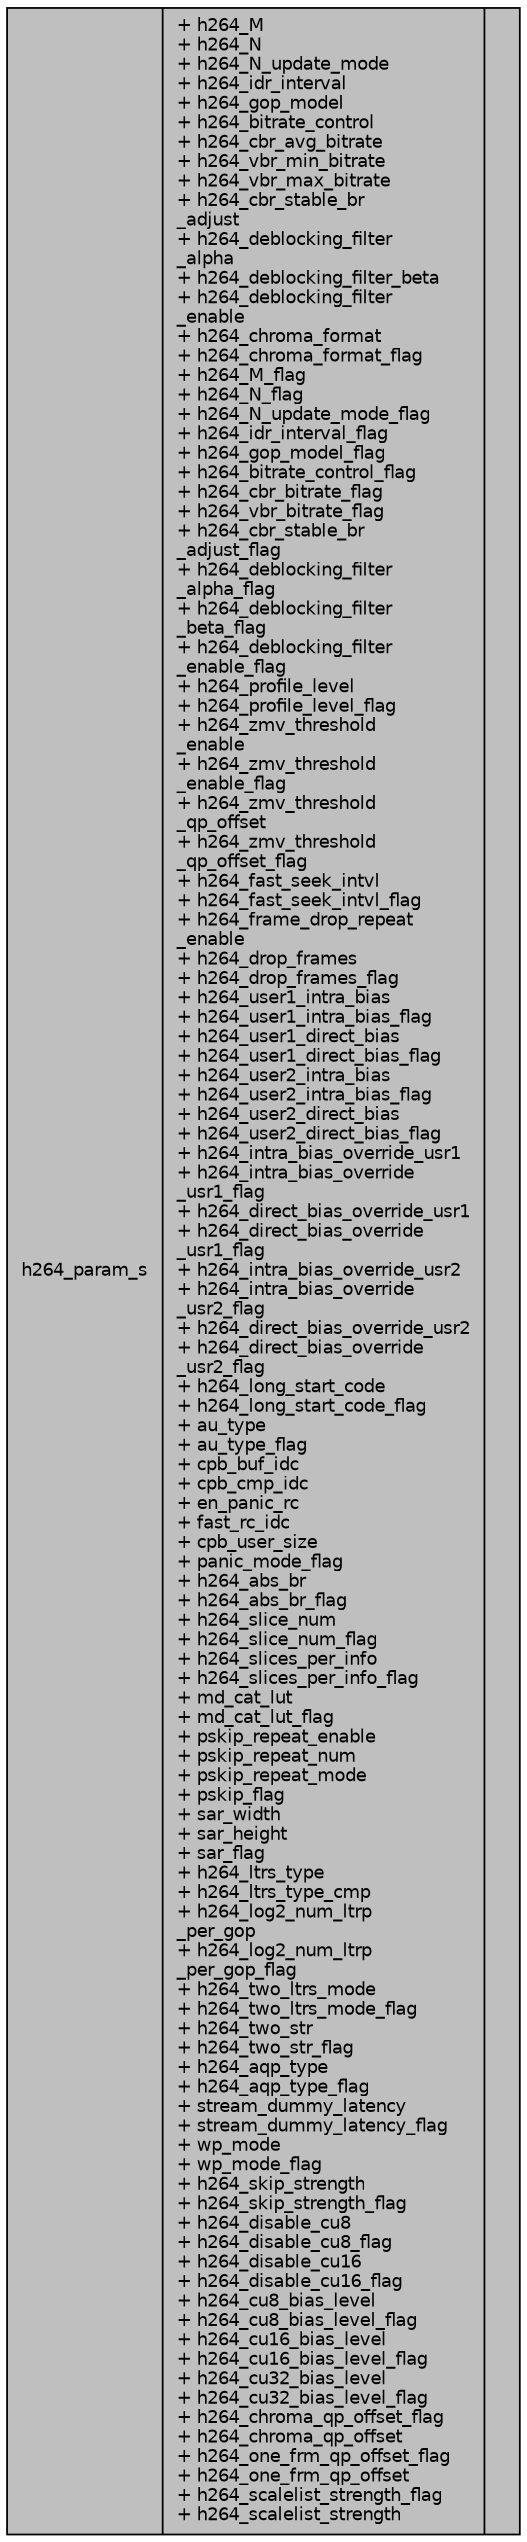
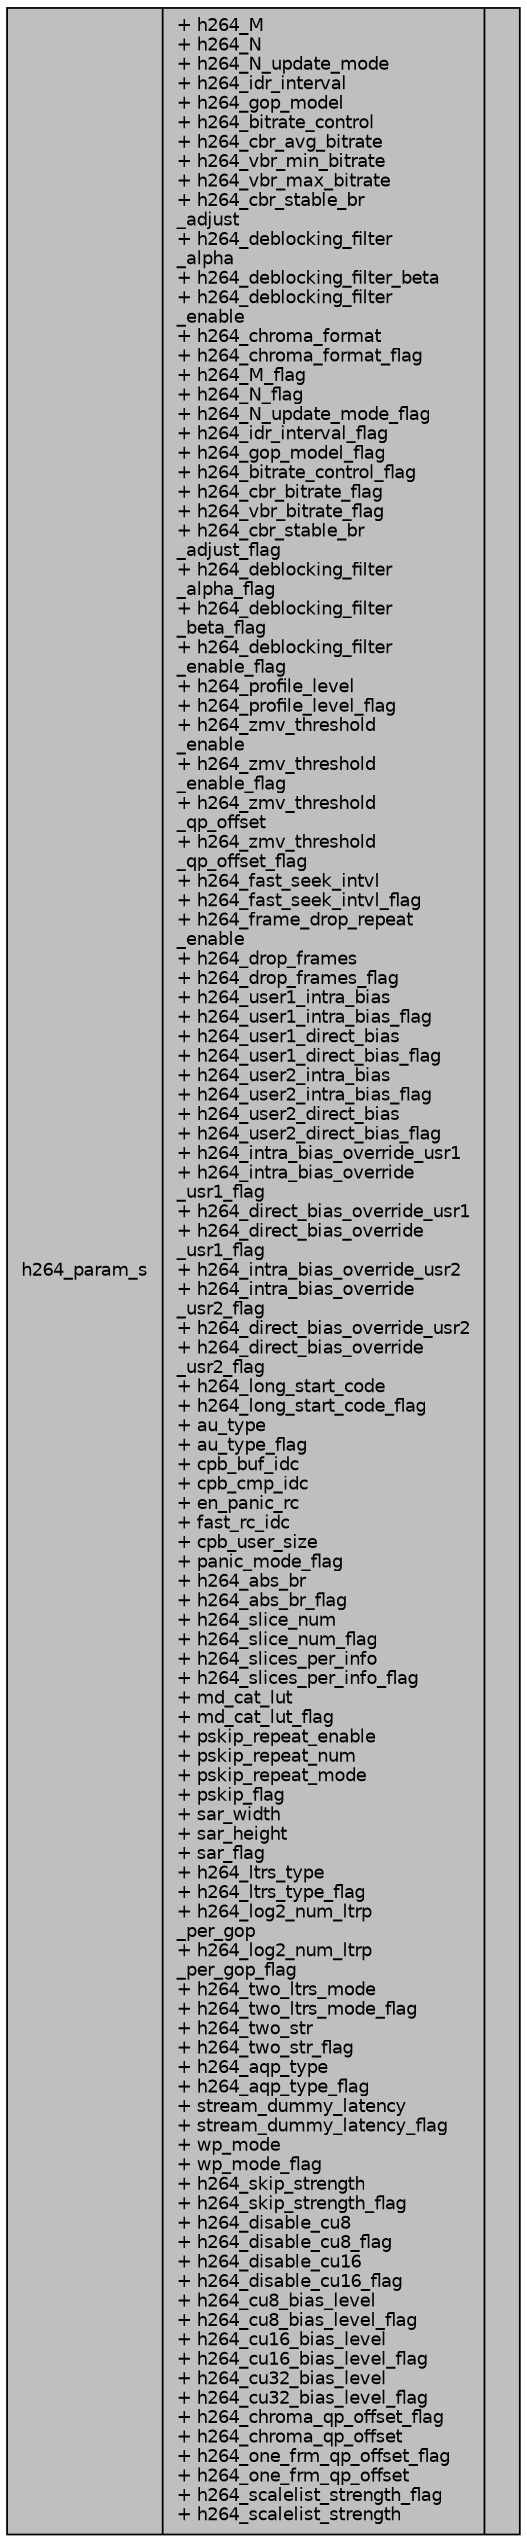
  digraph {
    rankdir=LR
-   n1 [color=black fillcolor=grey75 fontcolor=black fontname=Helvetica fontsize=10 height=0.2 label="{h264_param_s\n|+ h264_M\l+ h264_N\l+ h264_N_update_mode\l+ h264_idr_interval\l+ h264_gop_model\l+ h264_bitrate_control\l+ h264_cbr_avg_bitrate\l+ h264_vbr_min_bitrate\l+ h264_vbr_max_bitrate\l+ h264_cbr_stable_br\l_adjust\l+ h264_deblocking_filter\l_alpha\l+ h264_deblocking_filter_beta\l+ h264_deblocking_filter\l_enable\l+ h264_chroma_format\l+ h264_chroma_format_flag\l+ h264_M_flag\l+ h264_N_flag\l+ h264_N_update_mode_flag\l+ h264_idr_interval_flag\l+ h264_gop_model_flag\l+ h264_bitrate_control_flag\l+ h264_cbr_bitrate_flag\l+ h264_vbr_bitrate_flag\l+ h264_cbr_stable_br\l_adjust_flag\l+ h264_deblocking_filter\l_alpha_flag\l+ h264_deblocking_filter\l_beta_flag\l+ h264_deblocking_filter\l_enable_flag\l+ h264_profile_level\l+ h264_profile_level_flag\l+ h264_zmv_threshold\l_enable\l+ h264_zmv_threshold\l_enable_flag\l+ h264_zmv_threshold\l_qp_offset\l+ h264_zmv_threshold\l_qp_offset_flag\l+ h264_fast_seek_intvl\l+ h264_fast_seek_intvl_flag\l+ h264_frame_drop_repeat\l_enable\l+ h264_drop_frames\l+ h264_drop_frames_flag\l+ h264_user1_intra_bias\l+ h264_user1_intra_bias_flag\l+ h264_user1_direct_bias\l+ h264_user1_direct_bias_flag\l+ h264_user2_intra_bias\l+ h264_user2_intra_bias_flag\l+ h264_user2_direct_bias\l+ h264_user2_direct_bias_flag\l+ h264_intra_bias_override_usr1\l+ h264_intra_bias_override\l_usr1_flag\l+ h264_direct_bias_override_usr1\l+ h264_direct_bias_override\l_usr1_flag\l+ h264_intra_bias_override_usr2\l+ h264_intra_bias_override\l_usr2_flag\l+ h264_direct_bias_override_usr2\l+ h264_direct_bias_override\l_usr2_flag\l+ h264_long_start_code\l+ h264_long_start_code_flag\l+ au_type\l+ au_type_flag\l+ cpb_buf_idc\l+ cpb_cmp_idc\l+ en_panic_rc\l+ fast_rc_idc\l+ cpb_user_size\l+ panic_mode_flag\l+ h264_abs_br\l+ h264_abs_br_flag\l+ h264_slice_num\l+ h264_slice_num_flag\l+ h264_slices_per_info\l+ h264_slices_per_info_flag\l+ md_cat_lut\l+ md_cat_lut_flag\l+ pskip_repeat_enable\l+ pskip_repeat_num\l+ pskip_repeat_mode\l+ pskip_flag\l+ sar_width\l+ sar_height\l+ sar_flag\l+ h264_ltrs_type\l+ h264_ltrs_type_cmp\l+ h264_log2_num_ltrp\l_per_gop\l+ h264_log2_num_ltrp\l_per_gop_flag\l+ h264_two_ltrs_mode\l+ h264_two_ltrs_mode_flag\l+ h264_two_str\l+ h264_two_str_flag\l+ h264_aqp_type\l+ h264_aqp_type_flag\l+ stream_dummy_latency\l+ stream_dummy_latency_flag\l+ wp_mode\l+ wp_mode_flag\l+ h264_skip_strength\l+ h264_skip_strength_flag\l+ h264_disable_cu8\l+ h264_disable_cu8_flag\l+ h264_disable_cu16\l+ h264_disable_cu16_flag\l+ h264_cu8_bias_level\l+ h264_cu8_bias_level_flag\l+ h264_cu16_bias_level\l+ h264_cu16_bias_level_flag\l+ h264_cu32_bias_level\l+ h264_cu32_bias_level_flag\l+ h264_chroma_qp_offset_flag\l+ h264_chroma_qp_offset\l+ h264_one_frm_qp_offset_flag\l+ h264_one_frm_qp_offset\l+ h264_scalelist_strength_flag\l+ h264_scalelist_strength\l|}" shape=record style=filled width=0.4]
+   n1 [color=black fillcolor=grey75 fontcolor=black fontname=Helvetica fontsize=10 height=0.2 label="{h264_param_s\n|+ h264_M\l+ h264_N\l+ h264_N_update_mode\l+ h264_idr_interval\l+ h264_gop_model\l+ h264_bitrate_control\l+ h264_cbr_avg_bitrate\l+ h264_vbr_min_bitrate\l+ h264_vbr_max_bitrate\l+ h264_cbr_stable_br\l_adjust\l+ h264_deblocking_filter\l_alpha\l+ h264_deblocking_filter_beta\l+ h264_deblocking_filter\l_enable\l+ h264_chroma_format\l+ h264_chroma_format_flag\l+ h264_M_flag\l+ h264_N_flag\l+ h264_N_update_mode_flag\l+ h264_idr_interval_flag\l+ h264_gop_model_flag\l+ h264_bitrate_control_flag\l+ h264_cbr_bitrate_flag\l+ h264_vbr_bitrate_flag\l+ h264_cbr_stable_br\l_adjust_flag\l+ h264_deblocking_filter\l_alpha_flag\l+ h264_deblocking_filter\l_beta_flag\l+ h264_deblocking_filter\l_enable_flag\l+ h264_profile_level\l+ h264_profile_level_flag\l+ h264_zmv_threshold\l_enable\l+ h264_zmv_threshold\l_enable_flag\l+ h264_zmv_threshold\l_qp_offset\l+ h264_zmv_threshold\l_qp_offset_flag\l+ h264_fast_seek_intvl\l+ h264_fast_seek_intvl_flag\l+ h264_frame_drop_repeat\l_enable\l+ h264_drop_frames\l+ h264_drop_frames_flag\l+ h264_user1_intra_bias\l+ h264_user1_intra_bias_flag\l+ h264_user1_direct_bias\l+ h264_user1_direct_bias_flag\l+ h264_user2_intra_bias\l+ h264_user2_intra_bias_flag\l+ h264_user2_direct_bias\l+ h264_user2_direct_bias_flag\l+ h264_intra_bias_override_usr1\l+ h264_intra_bias_override\l_usr1_flag\l+ h264_direct_bias_override_usr1\l+ h264_direct_bias_override\l_usr1_flag\l+ h264_intra_bias_override_usr2\l+ h264_intra_bias_override\l_usr2_flag\l+ h264_direct_bias_override_usr2\l+ h264_direct_bias_override\l_usr2_flag\l+ h264_long_start_code\l+ h264_long_start_code_flag\l+ au_type\l+ au_type_flag\l+ cpb_buf_idc\l+ cpb_cmp_idc\l+ en_panic_rc\l+ fast_rc_idc\l+ cpb_user_size\l+ panic_mode_flag\l+ h264_abs_br\l+ h264_abs_br_flag\l+ h264_slice_num\l+ h264_slice_num_flag\l+ h264_slices_per_info\l+ h264_slices_per_info_flag\l+ md_cat_lut\l+ md_cat_lut_flag\l+ pskip_repeat_enable\l+ pskip_repeat_num\l+ pskip_repeat_mode\l+ pskip_flag\l+ sar_width\l+ sar_height\l+ sar_flag\l+ h264_ltrs_type\l+ h264_ltrs_type_flag\l+ h264_log2_num_ltrp\l_per_gop\l+ h264_log2_num_ltrp\l_per_gop_flag\l+ h264_two_ltrs_mode\l+ h264_two_ltrs_mode_flag\l+ h264_two_str\l+ h264_two_str_flag\l+ h264_aqp_type\l+ h264_aqp_type_flag\l+ stream_dummy_latency\l+ stream_dummy_latency_flag\l+ wp_mode\l+ wp_mode_flag\l+ h264_skip_strength\l+ h264_skip_strength_flag\l+ h264_disable_cu8\l+ h264_disable_cu8_flag\l+ h264_disable_cu16\l+ h264_disable_cu16_flag\l+ h264_cu8_bias_level\l+ h264_cu8_bias_level_flag\l+ h264_cu16_bias_level\l+ h264_cu16_bias_level_flag\l+ h264_cu32_bias_level\l+ h264_cu32_bias_level_flag\l+ h264_chroma_qp_offset_flag\l+ h264_chroma_qp_offset\l+ h264_one_frm_qp_offset_flag\l+ h264_one_frm_qp_offset\l+ h264_scalelist_strength_flag\l+ h264_scalelist_strength\l|}" shape=record style=filled width=0.4]
  }
